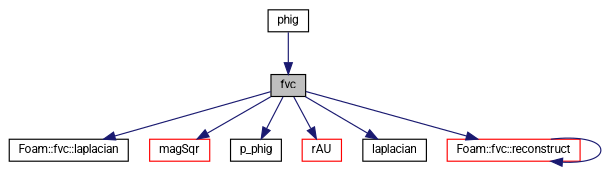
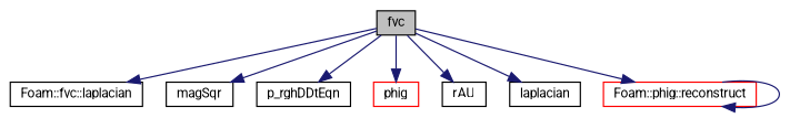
  digraph {
    fontname=Roboto
    rankdir=TB
    node [color=black fontname=Roboto fontsize=10 shape=record]
    edge [color=midnightblue fontname=Roboto fontsize=10 labelfontname=FreeSans labelfontsize=10 style=solid]
    n1 [fillcolor=grey75 fontcolor=black height=0.2 label=fvc style=filled width=0.4]
    n2 [height=0.2 label="Foam::fvc::laplacian" width=0.4]
-   n3 [color=red height=0.2 label=magSqr width=0.4]
-   n4 [height=0.2 label=p_phig width=0.4]
-   n5 [height=0.2 label=phig width=0.4]
-   n6 [color=red height=0.2 label=rAU width=0.4]
+   n3 [height=0.2 label=magSqr width=0.4]
+   n4 [height=0.2 label=p_rghDDtEqn width=0.4]
+   n5 [color=red height=0.2 label=phig width=0.4]
+   n6 [height=0.2 label=rAU width=0.4]
    n7 [height=0.2 label=laplacian width=0.4]
-   n8 [color=red height=0.2 label="Foam::fvc::reconstruct" width=0.4]
+   n8 [color=red height=0.2 label="Foam::phig::reconstruct" width=0.4]
    n1 -> n2
    n1 -> n3
    n1 -> n4
-   n5 -> n1
+   n1 -> n5
    n1 -> n6
    n1 -> n7
    n1 -> n8
    n8 -> n8
  }
